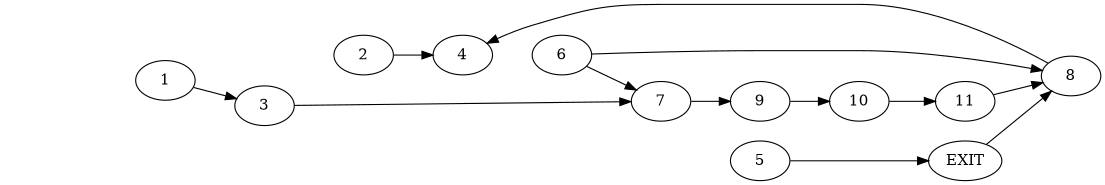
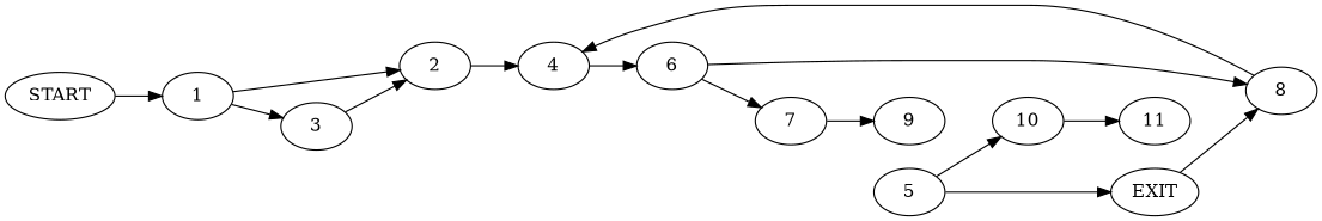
  digraph {
    rankdir=LR
+   n1 [label=START]
    1
    2
    3
    n5 [label=EXIT]
    8
    4
    6
    5
    7
    9
    10
    11
+   n1 -> 1
+   1 -> 2
    1 -> 3
    2 -> 4
-   3 -> 7
+   3 -> 2
    n5 -> 8
    8 -> 4
+   4 -> 6
    6 -> 8
    6 -> 7
    5 -> n5
    7 -> 9
-   9 -> 10
+   5 -> 10
    10 -> 11
-   11 -> 8
  }
